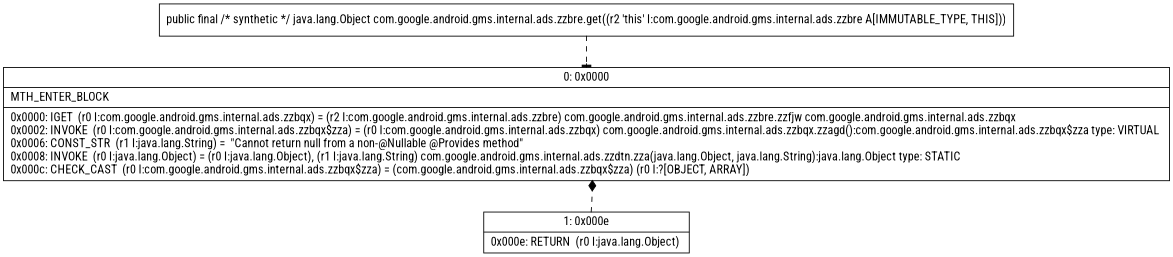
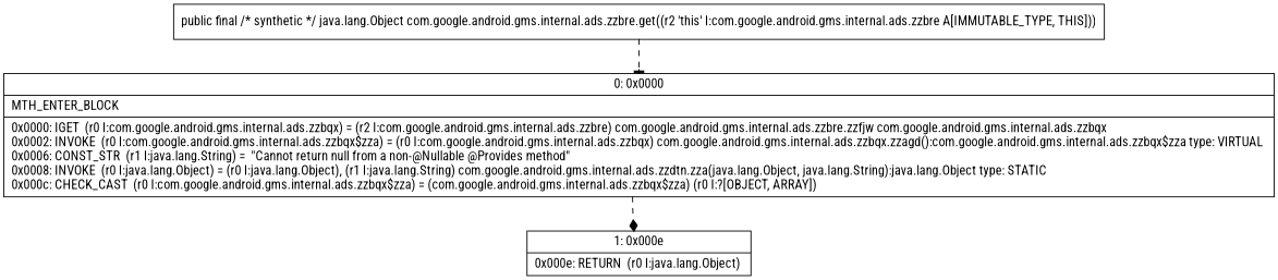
  digraph {
    fontname="Roboto Condensed"
    node [shape=record fontname="Roboto Condensed"]
    edge [style=dashed fontname="Roboto Condensed"]
    n1 [label="{0\:\ 0x0000|MTH_ENTER_BLOCK\l|0x0000: IGET  (r0 I:com.google.android.gms.internal.ads.zzbqx) = (r2 I:com.google.android.gms.internal.ads.zzbre) com.google.android.gms.internal.ads.zzbre.zzfjw com.google.android.gms.internal.ads.zzbqx \l0x0002: INVOKE  (r0 I:com.google.android.gms.internal.ads.zzbqx$zza) = (r0 I:com.google.android.gms.internal.ads.zzbqx) com.google.android.gms.internal.ads.zzbqx.zzagd():com.google.android.gms.internal.ads.zzbqx$zza type: VIRTUAL \l0x0006: CONST_STR  (r1 I:java.lang.String) =  \"Cannot return null from a non\-@Nullable @Provides method\" \l0x0008: INVOKE  (r0 I:java.lang.Object) = (r0 I:java.lang.Object), (r1 I:java.lang.String) com.google.android.gms.internal.ads.zzdtn.zza(java.lang.Object, java.lang.String):java.lang.Object type: STATIC \l0x000c: CHECK_CAST  (r0 I:com.google.android.gms.internal.ads.zzbqx$zza) = (com.google.android.gms.internal.ads.zzbqx$zza) (r0 I:?[OBJECT, ARRAY]) \l}"]
    n2 [label="{1\:\ 0x000e|0x000e: RETURN  (r0 I:java.lang.Object) \l}"]
    n3 [label="{public final \/* synthetic *\/ java.lang.Object com.google.android.gms.internal.ads.zzbre.get((r2 'this' I:com.google.android.gms.internal.ads.zzbre A[IMMUTABLE_TYPE, THIS])) }"]
-   n2 -> n1 [arrowhead=diamond]
+   n1 -> n2 [arrowhead=diamond]
    n3 -> n1 [arrowhead=tee]
  }
